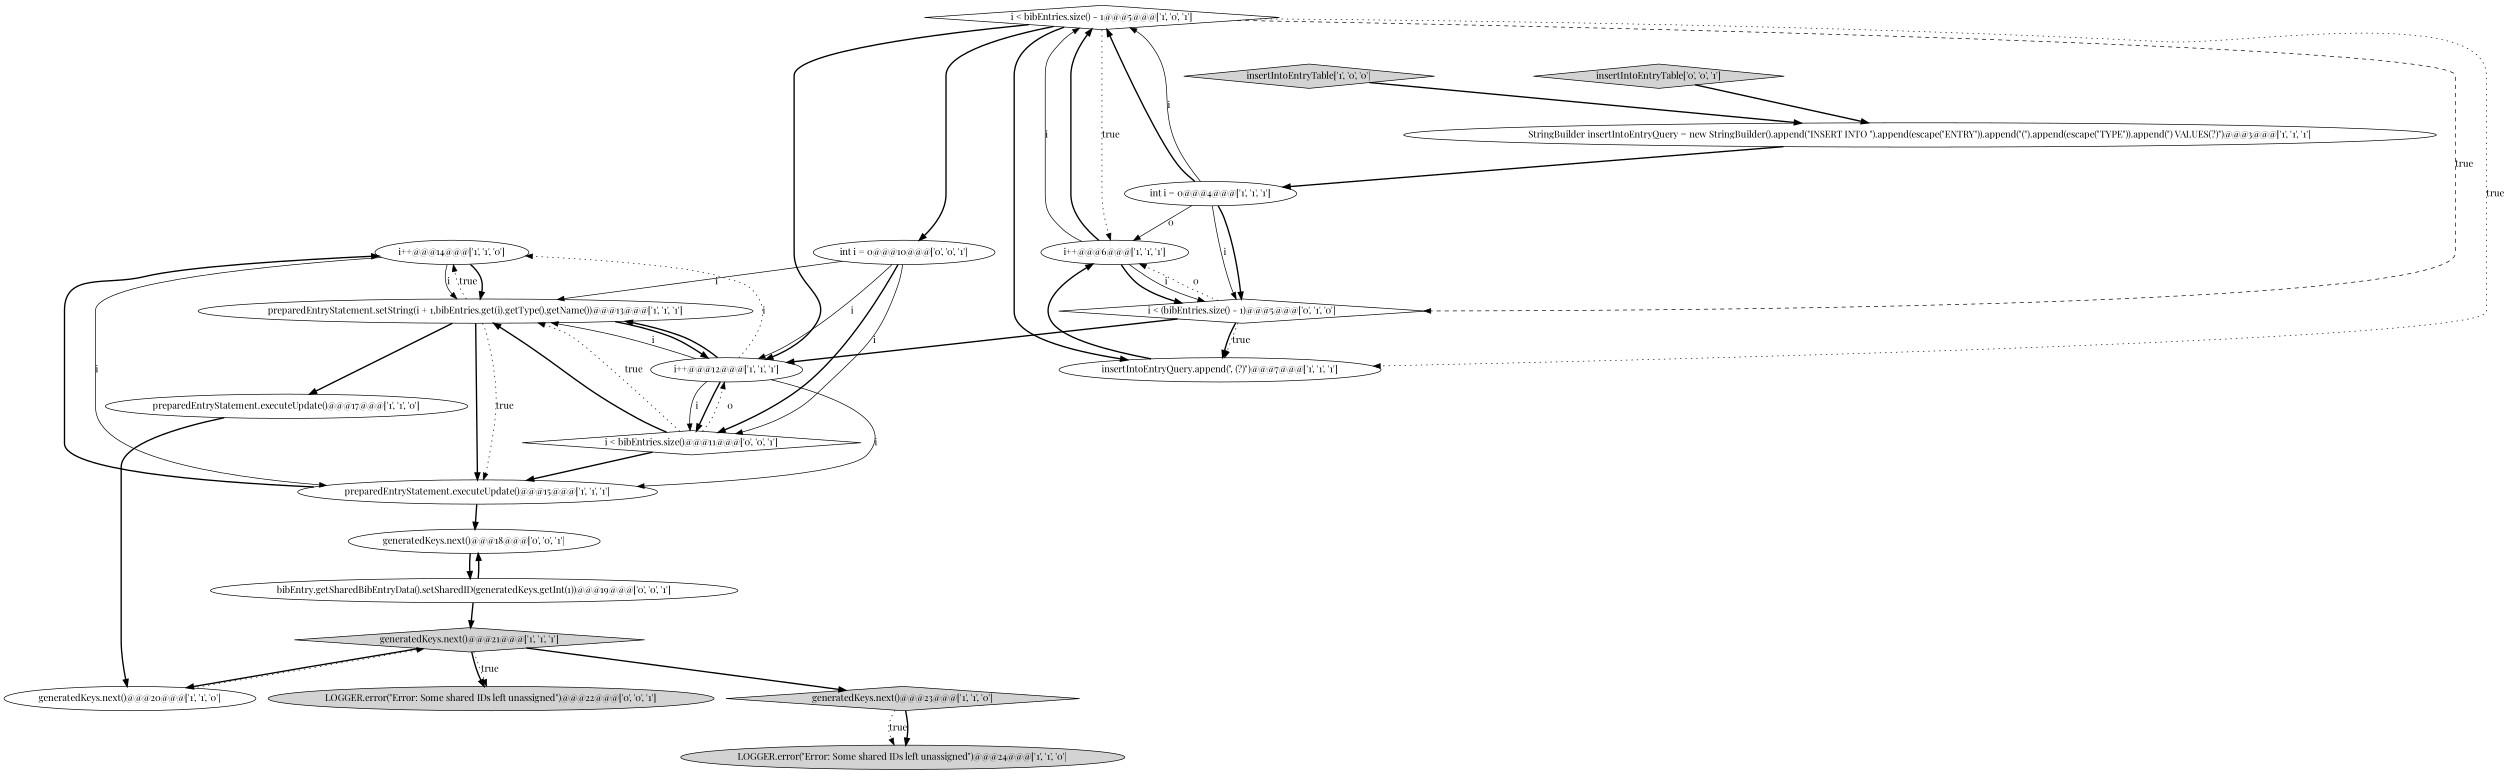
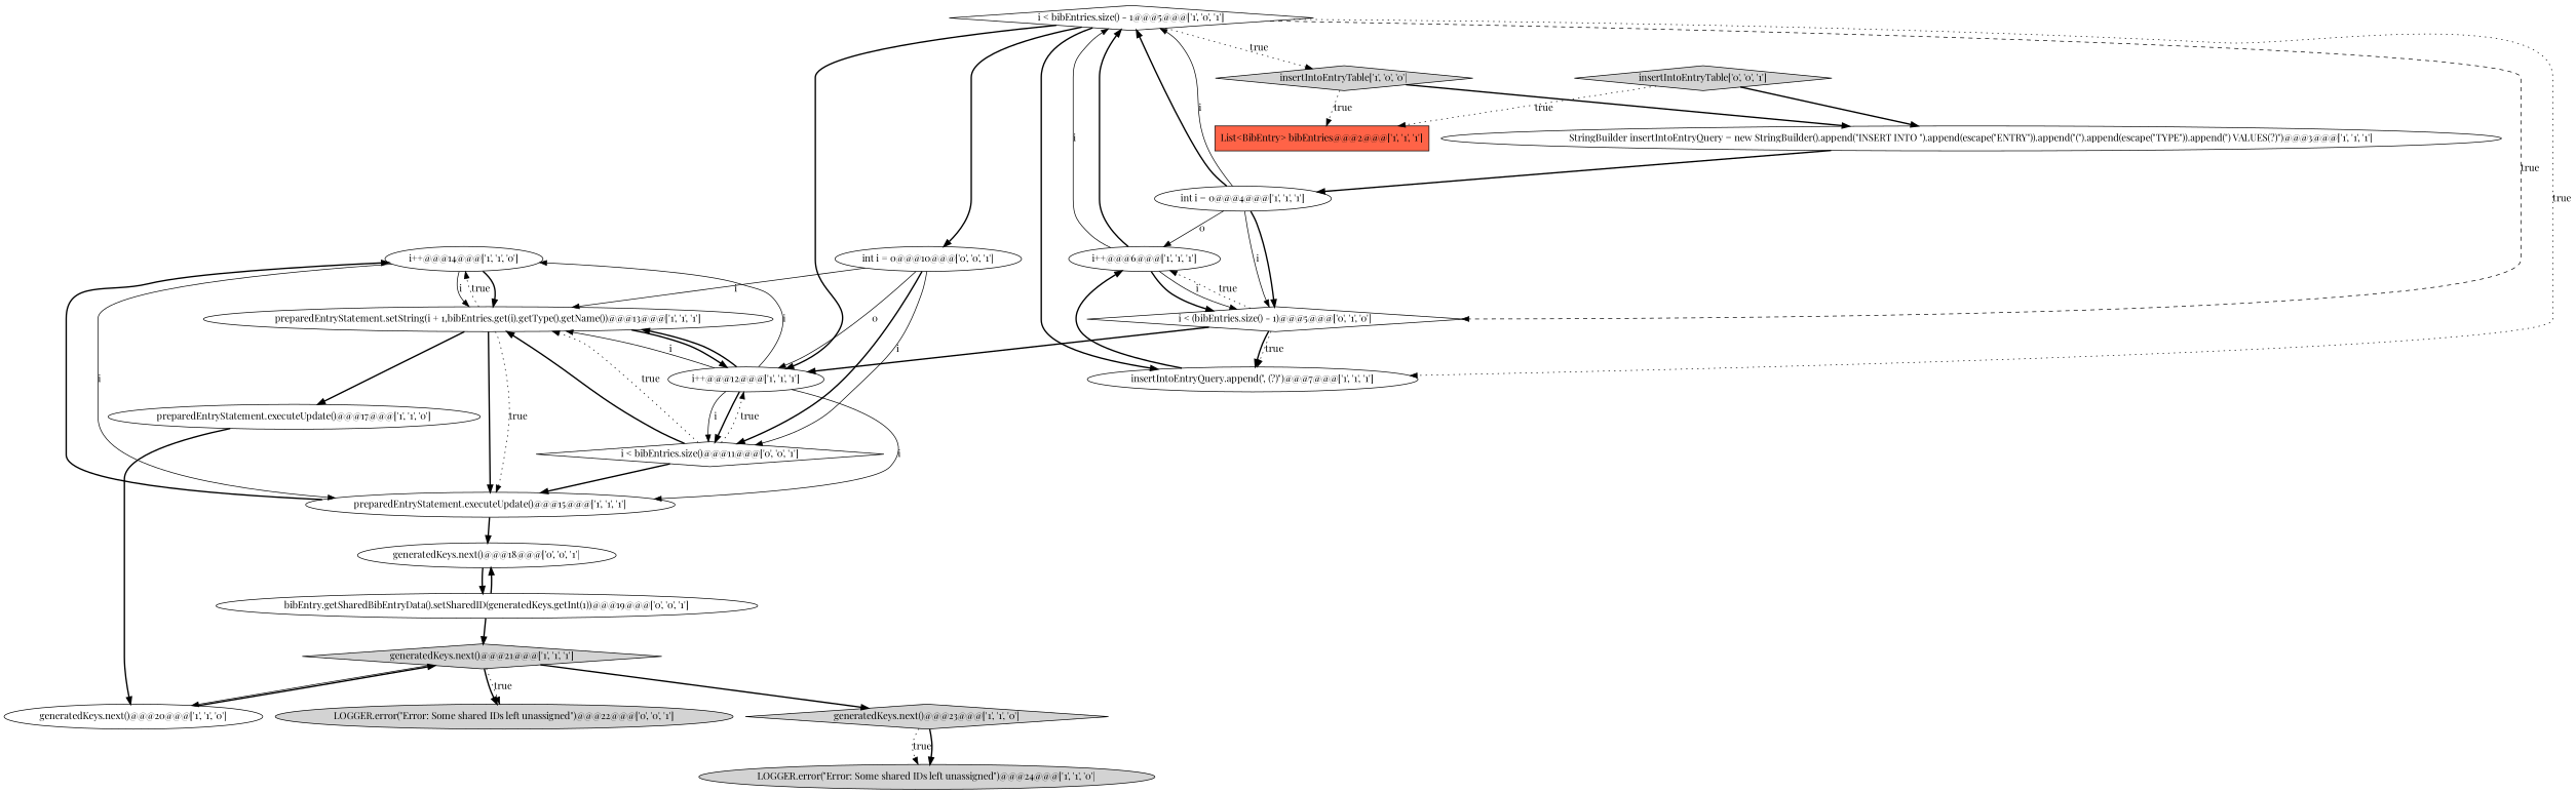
  digraph {
    fontname="Playfair Display"
    node [fillcolor=white fontname="Playfair Display" shape=ellipse style=filled]
    edge [fontname="Playfair Display" style=bold]
    n1 [label="i++@@@14@@@['1', '1', '0']"]
    n2 [label="preparedEntryStatement.executeUpdate()@@@15@@@['1', '1', '1']"]
    n3 [label="preparedEntryStatement.setString(i + 1,bibEntries.get(i).getType().getName())@@@13@@@['1', '1', '1']"]
    n4 [label="generatedKeys.next()@@@18@@@['0', '0', '1']"]
    n5 [label="i++@@@12@@@['1', '1', '1']"]
    n6 [label="preparedEntryStatement.executeUpdate()@@@17@@@['1', '1', '0']"]
    n7 [label="StringBuilder insertIntoEntryQuery = new StringBuilder().append(\"INSERT INTO \").append(escape(\"ENTRY\")).append(\"(\").append(escape(\"TYPE\")).append(\") VALUES(?)\")@@@3@@@['1', '1', '1']"]
    n8 [label="int i = 0@@@4@@@['1', '1', '1']"]
+   n9 [fillcolor=tomato label="List<BibEntry> bibEntries@@@2@@@['1', '1', '1']" shape=box]
    n10 [label="i++@@@6@@@['1', '1', '1']"]
    n11 [label="i < (bibEntries.size() - 1)@@@5@@@['0', '1', '0']" shape=diamond]
    n12 [label="i < bibEntries.size() - 1@@@5@@@['1', '0', '1']" shape=diamond]
    n13 [fillcolor=lightgray label="generatedKeys.next()@@@23@@@['1', '1', '0']" shape=diamond]
    n14 [fillcolor=lightgray label="LOGGER.error(\"Error: Some shared IDs left unassigned\")@@@24@@@['1', '1', '0']"]
    n15 [label="insertIntoEntryQuery.append(\", (?)\")@@@7@@@['1', '1', '1']"]
    n16 [label="int i = 0@@@10@@@['0', '0', '1']"]
    n17 [fillcolor=lightgray label="generatedKeys.next()@@@21@@@['1', '1', '1']" shape=diamond]
    n18 [label="generatedKeys.next()@@@20@@@['1', '1', '0']"]
    n19 [fillcolor=lightgray label="LOGGER.error(\"Error: Some shared IDs left unassigned\")@@@22@@@['0', '0', '1']"]
    n20 [label="bibEntry.getSharedBibEntryData().setSharedID(generatedKeys.getInt(1))@@@19@@@['0', '0', '1']"]
    n21 [label="i < bibEntries.size()@@@11@@@['0', '0', '1']" shape=diamond]
    n22 [fillcolor=lightgray label="insertIntoEntryTable['1', '0', '0']" shape=diamond]
    n23 [fillcolor=lightgray label="insertIntoEntryTable['0', '0', '1']" shape=diamond]
    n1 -> n2 [label=i style=solid]
    n1 -> n3
    n1 -> n3 [label=i style=solid]
    n2 -> n1
    n2 -> n4
    n3 -> n1 [label=true style=dotted]
    n3 -> n2 [label=true style=dotted]
    n3 -> n2
    n3 -> n5
    n3 -> n6
    n4 -> n20
-   n5 -> n1 [label=i style=dotted]
+   n5 -> n1 [label=i style=solid]
    n5 -> n2 [label=i style=solid]
    n5 -> n3 [label=i style=solid]
    n5 -> n3
    n5 -> n21 [label=i style=solid]
    n5 -> n21
    n6 -> n18
    n7 -> n8
    n8 -> n10 [label=0 style=solid]
    n8 -> n11 [label=i style=solid]
    n8 -> n11
    n8 -> n12 [label=i style=solid]
    n8 -> n12
    n10 -> n11
    n10 -> n11 [label=i style=solid]
    n10 -> n12 [label=i style=solid]
    n10 -> n12
    n11 -> n5
-   n11 -> n10 [label=0 style=dotted]
+   n11 -> n10 [label=true style=dotted]
    n11 -> n15
    n11 -> n15 [label=true style=dotted]
    n12 -> n5
-   n12 -> n10 [label=true style=dotted]
+   n12 -> n22 [label=true style=dotted]
    n12 -> n11 [label=true style=dashed]
    n12 -> n15 [label=true style=dotted]
    n12 -> n15
    n12 -> n16
    n13 -> n14 [label=true style=dotted]
    n13 -> n14
    n15 -> n10
    n16 -> n3 [label=i style=solid]
-   n16 -> n5 [label=i style=solid]
+   n16 -> n5 [label=0 style=solid]
    n16 -> n21
    n16 -> n21 [label=i style=solid]
    n17 -> n13
-   n17 -> n18
+   n17 -> n18 [style=solid]
    n17 -> n19 [label=true style=dotted]
    n17 -> n19
-   n18 -> n17 [style=dotted]
+   n18 -> n17
    n20 -> n4
    n20 -> n17
    n21 -> n2
    n21 -> n3 [label=true style=dotted]
    n21 -> n3
-   n21 -> n5 [label=0 style=dotted]
+   n21 -> n5 [label=true style=dotted]
    n22 -> n7
+   n22 -> n9 [label=true style=dotted]
    n23 -> n7
+   n23 -> n9 [label=true style=dotted]
  }
